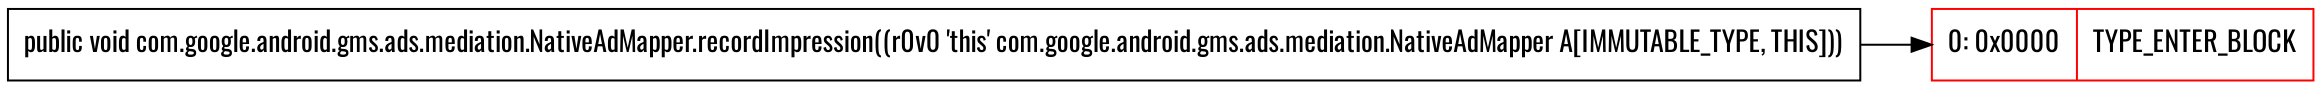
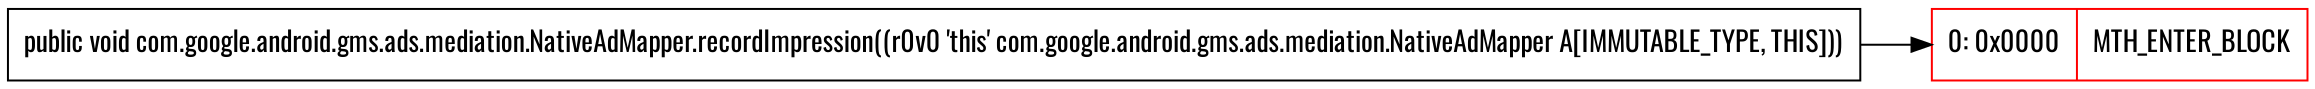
  digraph {
    rankdir=LR
    fontname=Oswald
    node [shape=record fontname=Oswald]
-   n1 [color=red label="{0\:\ 0x0000|TYPE_ENTER_BLOCK\l}"]
+   n1 [color=red label="{0\:\ 0x0000|MTH_ENTER_BLOCK\l}"]
    n2 [label="{public void com.google.android.gms.ads.mediation.NativeAdMapper.recordImpression((r0v0 'this' com.google.android.gms.ads.mediation.NativeAdMapper A[IMMUTABLE_TYPE, THIS])) }"]
    subgraph cluster_1 {
      label="R(0)"
    }
    n2 -> n1 [arrowhead=normal fontname=Oswald]
  }
